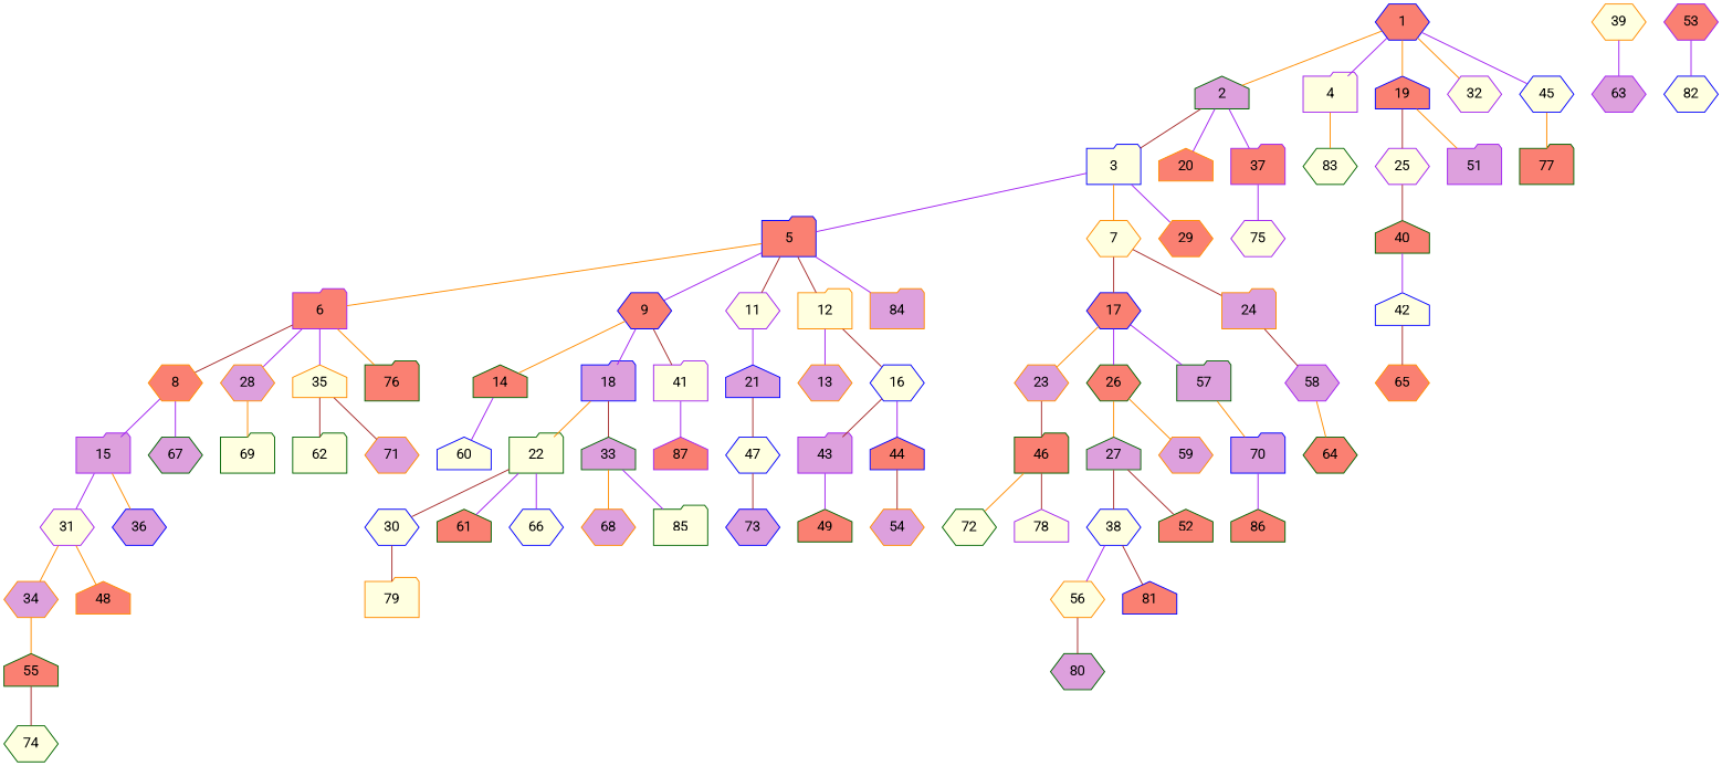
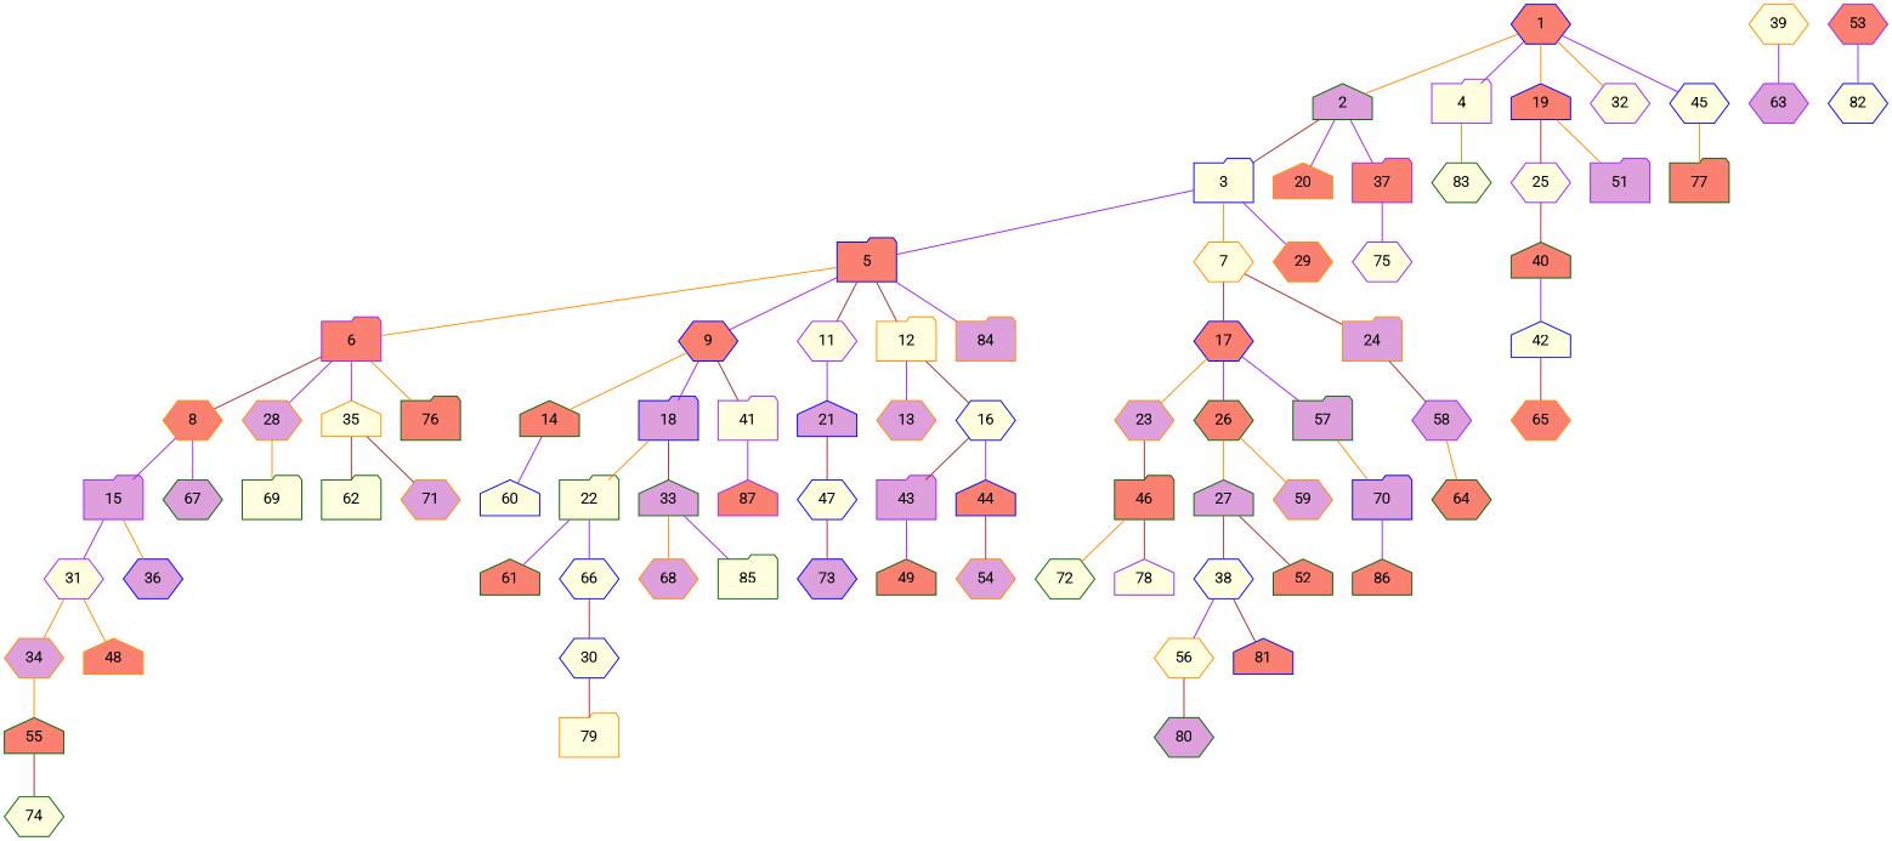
  graph {
    fontname=Roboto
    node [color=darkgreen fillcolor=lightyellow fontname=Roboto shape=hexagon style=filled]
    edge [color=purple fontname=Roboto]
    1 [color=blue fillcolor=salmon]
    2 [fillcolor=plum shape=house]
    4 [color=purple shape=folder]
    19 [color=blue fillcolor=salmon shape=house]
    32 [color=purple]
    45 [color=blue]
    3 [color=blue shape=folder]
    20 [color=darkorange fillcolor=salmon shape=house]
    37 [color=purple fillcolor=salmon shape=folder]
    83
    25 [color=purple]
    51 [color=purple fillcolor=plum shape=folder]
    77 [fillcolor=salmon shape=folder]
    5 [color=blue fillcolor=salmon shape=folder]
    7 [color=darkorange]
    29 [color=darkorange fillcolor=salmon]
    75 [color=purple]
    6 [color=purple fillcolor=salmon shape=folder]
    9 [color=blue fillcolor=salmon]
    11 [color=purple]
    12 [color=darkorange shape=folder]
    84 [color=darkorange fillcolor=plum shape=folder]
    17 [color=blue fillcolor=salmon]
    24 [color=darkorange fillcolor=plum shape=folder]
    8 [color=darkorange fillcolor=salmon]
    28 [color=darkorange fillcolor=plum]
    35 [color=darkorange shape=house]
    76 [fillcolor=salmon shape=folder]
    14 [fillcolor=salmon shape=house]
    18 [color=blue fillcolor=plum shape=folder]
    41 [color=purple shape=folder]
    21 [color=blue fillcolor=plum shape=house]
    13 [color=darkorange fillcolor=plum]
    16 [color=blue]
    15 [color=purple fillcolor=plum shape=folder]
    67 [fillcolor=plum]
    69 [shape=folder]
    62 [shape=folder]
    71 [color=darkorange fillcolor=plum]
    23 [color=darkorange fillcolor=plum]
    26 [fillcolor=salmon]
    57 [fillcolor=plum shape=folder]
    58 [color=purple fillcolor=plum]
    31 [color=purple]
    36 [color=blue fillcolor=plum]
    60 [color=blue shape=house]
    22 [shape=folder]
    33 [fillcolor=plum shape=house]
    87 [color=purple fillcolor=salmon shape=house]
    39 [color=darkorange]
    63 [color=purple fillcolor=plum]
    47 [color=blue]
    43 [color=purple fillcolor=plum shape=folder]
    44 [color=blue fillcolor=salmon shape=house]
    34 [color=darkorange fillcolor=plum]
    48 [color=darkorange fillcolor=salmon shape=house]
    49 [fillcolor=salmon shape=house]
    54 [color=darkorange fillcolor=plum]
    46 [fillcolor=salmon shape=folder]
    27 [fillcolor=plum shape=house]
    59 [color=darkorange fillcolor=plum]
    70 [color=blue fillcolor=plum shape=folder]
    30 [color=blue]
    61 [fillcolor=salmon shape=house]
    66 [color=blue]
    68 [color=darkorange fillcolor=plum]
    85 [shape=folder]
    40 [fillcolor=salmon shape=house]
    73 [color=blue fillcolor=plum]
    79 [color=darkorange shape=folder]
    72
    78 [color=purple shape=house]
    64 [fillcolor=salmon]
    42 [color=blue shape=house]
    38 [color=blue]
    52 [fillcolor=salmon shape=house]
    56 [color=darkorange]
    81 [color=blue fillcolor=salmon shape=house]
    55 [fillcolor=salmon shape=house]
    74
    80 [fillcolor=plum]
    65 [color=darkorange fillcolor=salmon]
    53 [color=purple fillcolor=salmon]
    82 [color=blue]
    86 [fillcolor=salmon shape=house]
    1 -- 2 [color=darkorange]
    1 -- 4
    1 -- 19 [color=darkorange]
    1 -- 32 [color=darkorange]
    1 -- 45
    2 -- 3 [color=brown]
    2 -- 20
    2 -- 37
    4 -- 83 [color=darkorange]
    19 -- 25 [color=brown]
    19 -- 51 [color=darkorange]
    45 -- 77 [color=darkorange]
    3 -- 5
    3 -- 7 [color=darkorange]
    3 -- 29
    37 -- 75
    25 -- 40 [color=brown]
    5 -- 6 [color=darkorange]
    5 -- 9
    5 -- 11 [color=brown]
    5 -- 12 [color=brown]
    5 -- 84
    7 -- 17 [color=brown]
    7 -- 24 [color=brown]
    6 -- 8 [color=brown]
    6 -- 28
    6 -- 35
    6 -- 76 [color=darkorange]
    9 -- 14 [color=darkorange]
    9 -- 18
    9 -- 41 [color=brown]
    11 -- 21
    12 -- 13
    12 -- 16 [color=brown]
    17 -- 23 [color=darkorange]
    17 -- 26
    17 -- 57
    24 -- 58 [color=brown]
    8 -- 15
    8 -- 67
    28 -- 69 [color=darkorange]
    35 -- 62 [color=brown]
    35 -- 71 [color=brown]
    14 -- 60
    18 -- 22 [color=darkorange]
    18 -- 33 [color=brown]
    41 -- 87
    21 -- 47 [color=brown]
    16 -- 43 [color=brown]
    16 -- 44
    15 -- 31
    15 -- 36 [color=darkorange]
    23 -- 46 [color=brown]
    26 -- 27 [color=darkorange]
    26 -- 59 [color=darkorange]
    57 -- 70 [color=darkorange]
    58 -- 64 [color=darkorange]
    31 -- 34 [color=darkorange]
    31 -- 48 [color=darkorange]
-   22 -- 30 [color=brown]
+   66 -- 30 [color=brown]
    22 -- 61
    22 -- 66
    33 -- 68 [color=darkorange]
    33 -- 85
    39 -- 63
    47 -- 73 [color=brown]
    43 -- 49
    44 -- 54 [color=brown]
    34 -- 55 [color=darkorange]
    46 -- 72 [color=darkorange]
    46 -- 78 [color=brown]
    27 -- 38 [color=brown]
    27 -- 52 [color=brown]
    70 -- 86
    30 -- 79 [color=brown]
    40 -- 42
    42 -- 65 [color=brown]
    38 -- 56
    38 -- 81 [color=brown]
    56 -- 80 [color=brown]
    55 -- 74 [color=brown]
    53 -- 82
  }
